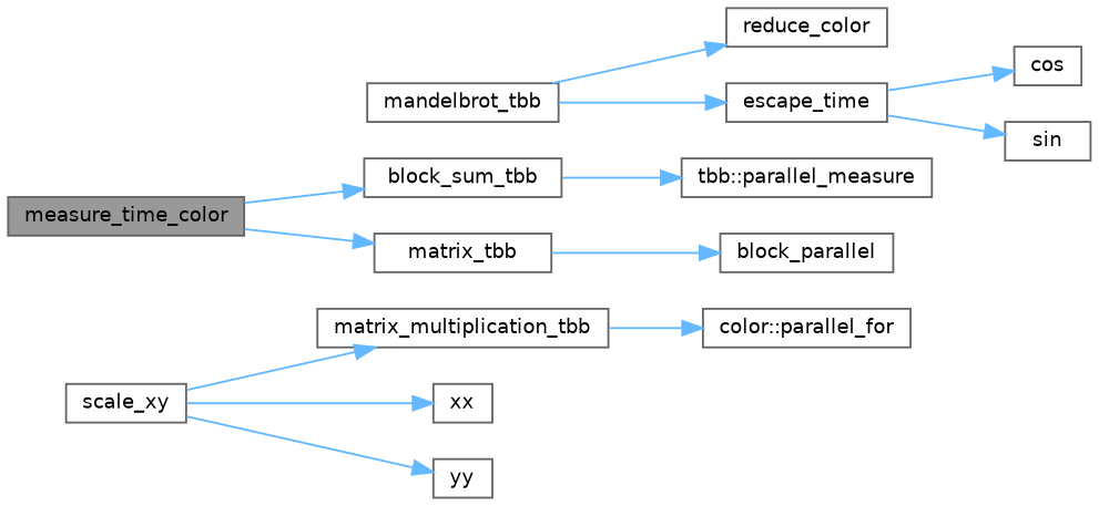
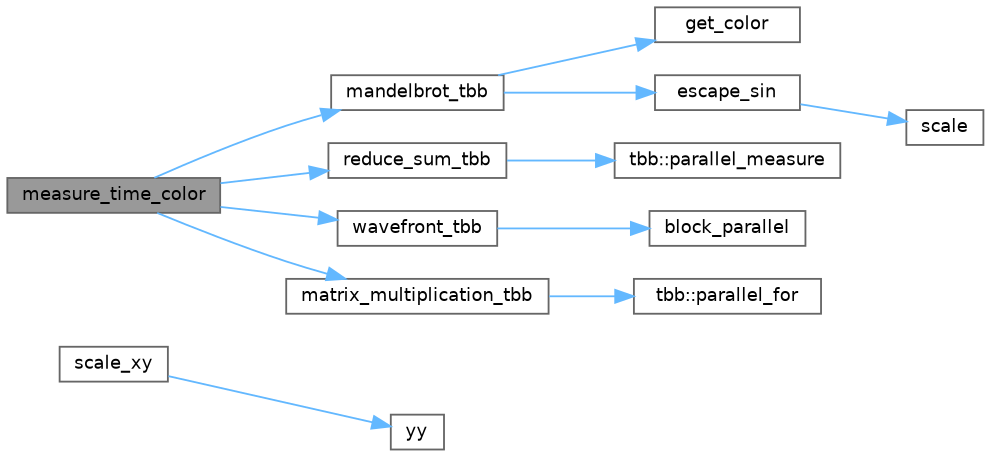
  digraph {
    rankdir=LR
    node [color=grey40 fillcolor=white fontname=Helvetica fontsize=10 shape=box style=filled]
    edge [color=steelblue1 fontname=Helvetica fontsize=10 labelfontname=Helvetica labelfontsize=10 style=solid]
    n1 [color=gray40 fillcolor=grey60 fontcolor=black height=0.2 label=measure_time_color width=0.4]
    n2 [height=0.2 label=mandelbrot_tbb width=0.4]
    n3 [height=0.2 label=matrix_multiplication_tbb width=0.4]
-   n4 [height=0.2 label=block_sum_tbb width=0.4]
-   n5 [height=0.2 label=matrix_tbb width=0.4]
-   n6 [height=0.2 label=escape_time width=0.4]
-   n7 [height=0.2 label=reduce_color width=0.4]
-   n8 [height=0.2 label="color::parallel_for" width=0.4]
+   n4 [height=0.2 label=reduce_sum_tbb width=0.4]
+   n5 [height=0.2 label=wavefront_tbb width=0.4]
+   n6 [height=0.2 label=escape_sin width=0.4]
+   n7 [height=0.2 label=get_color width=0.4]
+   n8 [height=0.2 label="tbb::parallel_for" width=0.4]
    n9 [height=0.2 label="tbb::parallel_measure" width=0.4]
    n10 [height=0.2 label=block_parallel width=0.4]
-   n11 [height=0.2 label=cos width=0.4]
-   n12 [height=0.2 label=sin width=0.4]
+   n12 [height=0.2 label=scale width=0.4]
    n13 [height=0.2 label=scale_xy width=0.4]
-   n14 [height=0.2 label=xx width=0.4]
    n15 [height=0.2 label=yy width=0.4]
-   n13 -> n3
+   n1 -> n2
+   n1 -> n3
    n1 -> n4
    n1 -> n5
    n2 -> n6
    n2 -> n7
    n3 -> n8
    n4 -> n9
    n5 -> n10
-   n6 -> n11
    n6 -> n12
-   n13 -> n14
    n13 -> n15
  }
